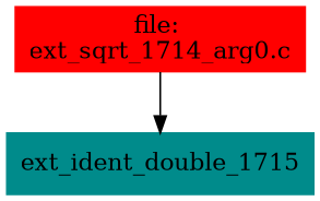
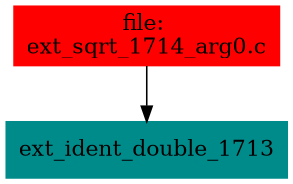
  digraph {
    node [shape=box style=filled]
    n1 [color=red label="file: \next_sqrt_1714_arg0.c"]
-   n2 [color=cyan4 label=ext_ident_double_1715]
+   n2 [color=cyan4 label=ext_ident_double_1713]
    n1 -> n2
  }
